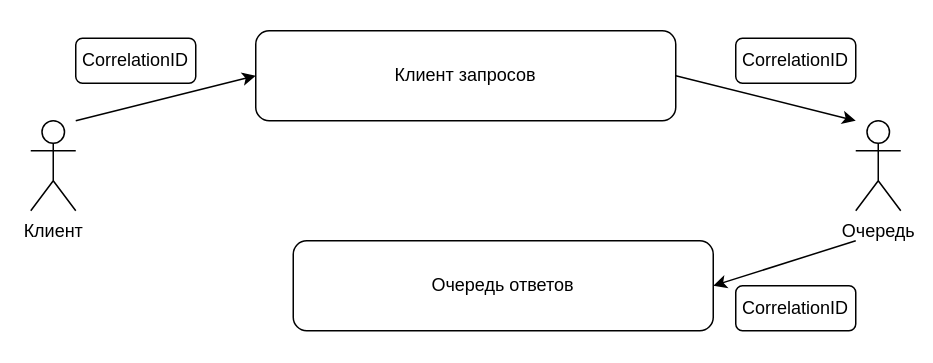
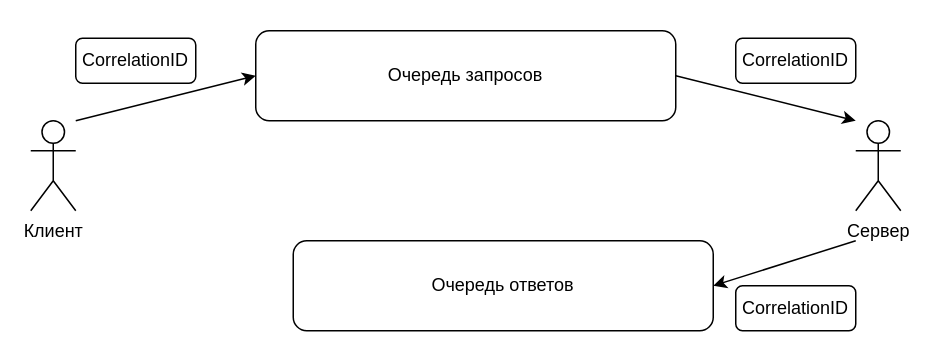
  <mxCell id="0" />
  <mxCell id="1" parent="0" />
  <mxCell id="2" value="Клиент" style="shape=umlActor;verticalLabelPosition=bottom;labelBackgroundColor=#ffffff;verticalAlign=top;html=1;outlineConnect=0;" vertex="1" parent="1"><mxGeometry x="20" y="80" width="30" height="60" as="geometry" /></mxCell>
- <mxCell id="3" value="Клиент запросов" style="rounded=1;whiteSpace=wrap;html=1;" vertex="1" parent="1"><mxGeometry x="170" y="20" width="280" height="60" as="geometry" /></mxCell>
+ <mxCell id="3" value="Очередь запросов" style="rounded=1;whiteSpace=wrap;html=1;" vertex="1" parent="1"><mxGeometry x="170" y="20" width="280" height="60" as="geometry" /></mxCell>
  <mxCell id="4" value="Очередь ответов" style="rounded=1;whiteSpace=wrap;html=1;" vertex="1" parent="1"><mxGeometry x="195" y="160" width="280" height="60" as="geometry" /></mxCell>
  <mxCell id="5" value="" style="endArrow=classic;html=1;entryX=0;entryY=0.5;entryDx=0;entryDy=0;" edge="1" parent="1" target="3"><mxGeometry width="50" height="50" relative="1" as="geometry"><mxPoint x="50" y="80" as="sourcePoint" /><mxPoint x="65" y="70" as="targetPoint" /></mxGeometry></mxCell>
  <mxCell id="6" value="CorrelationID" style="rounded=1;whiteSpace=wrap;html=1;" vertex="1" parent="1"><mxGeometry x="50" y="25" width="80" height="30" as="geometry" /></mxCell>
- <mxCell id="7" value="Очередь" style="shape=umlActor;verticalLabelPosition=bottom;labelBackgroundColor=#ffffff;verticalAlign=top;html=1;outlineConnect=0;" vertex="1" parent="1"><mxGeometry x="570" y="80" width="30" height="60" as="geometry" /></mxCell>
+ <mxCell id="7" value="Сервер" style="shape=umlActor;verticalLabelPosition=bottom;labelBackgroundColor=#ffffff;verticalAlign=top;html=1;outlineConnect=0;" vertex="1" parent="1"><mxGeometry x="570" y="80" width="30" height="60" as="geometry" /></mxCell>
  <mxCell id="8" value="" style="endArrow=classic;html=1;exitX=1;exitY=0.5;exitDx=0;exitDy=0;" edge="1" parent="1" source="3"><mxGeometry width="50" height="50" relative="1" as="geometry"><mxPoint x="0" y="290" as="sourcePoint" /><mxPoint x="570" y="80" as="targetPoint" /></mxGeometry></mxCell>
  <mxCell id="9" value="" style="endArrow=classic;html=1;entryX=1;entryY=0.5;entryDx=0;entryDy=0;" edge="1" parent="1" target="4"><mxGeometry width="50" height="50" relative="1" as="geometry"><mxPoint x="570" y="160" as="sourcePoint" /><mxPoint x="70" y="240" as="targetPoint" /></mxGeometry></mxCell>
  <mxCell id="10" value="CorrelationID" style="rounded=1;whiteSpace=wrap;html=1;" vertex="1" parent="1"><mxGeometry x="490" y="25" width="80" height="30" as="geometry" /></mxCell>
  <mxCell id="11" value="CorrelationID" style="rounded=1;whiteSpace=wrap;html=1;" vertex="1" parent="1"><mxGeometry x="490" y="190" width="80" height="30" as="geometry" /></mxCell>
